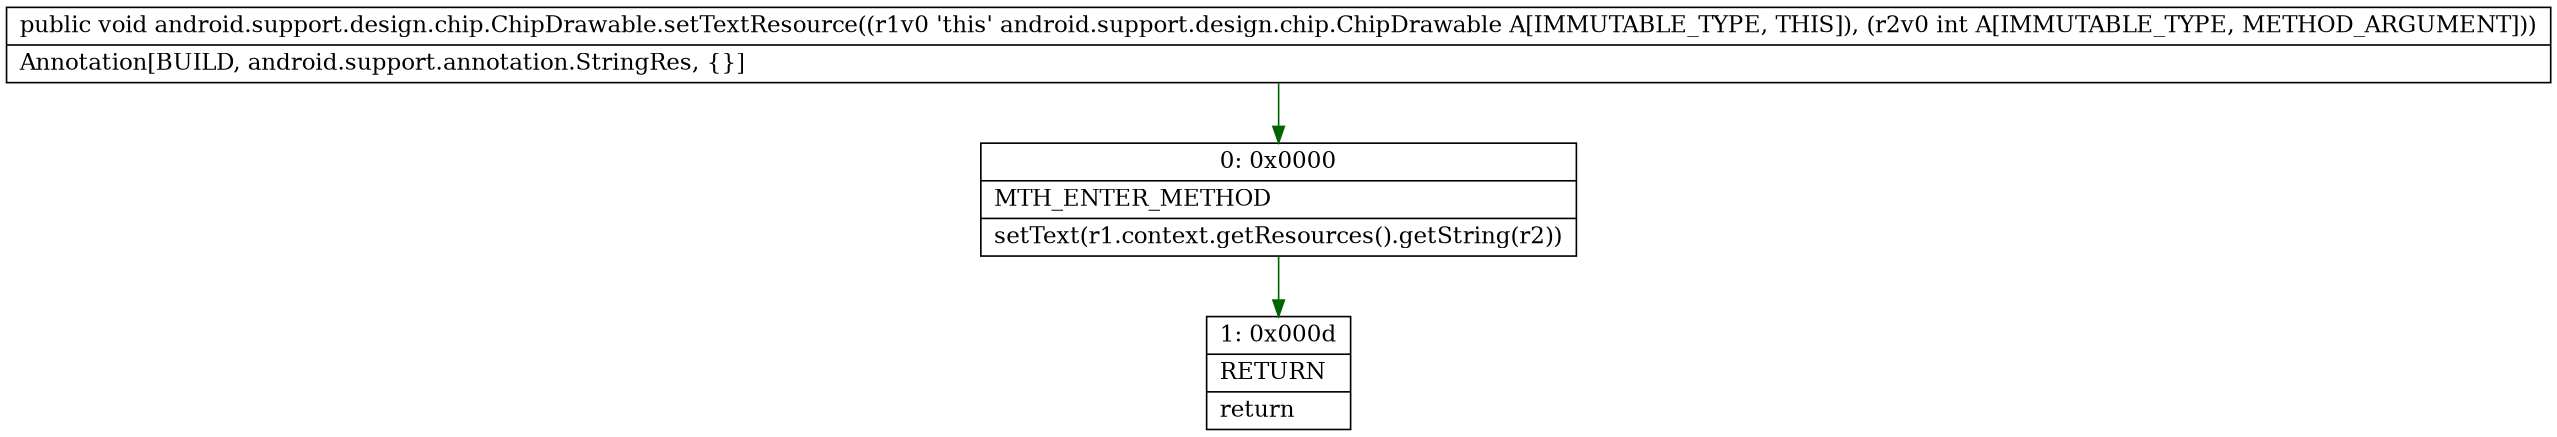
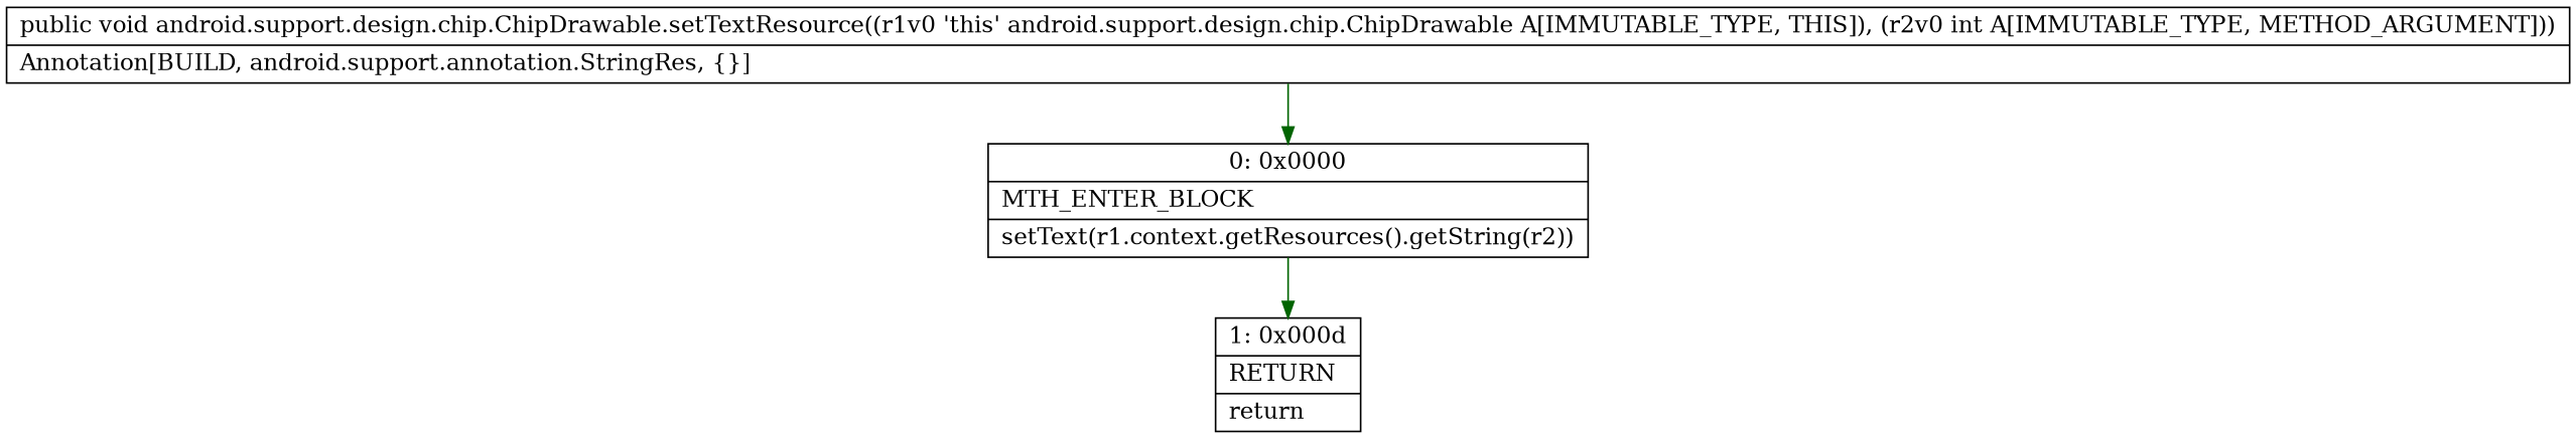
  digraph {
    node [shape=record]
    edge [color=darkgreen]
-   n1 [label="{0\:\ 0x0000|MTH_ENTER_METHOD\l|setText(r1.context.getResources().getString(r2))\l}"]
+   n1 [label="{0\:\ 0x0000|MTH_ENTER_BLOCK\l|setText(r1.context.getResources().getString(r2))\l}"]
    n2 [label="{1\:\ 0x000d|RETURN\l|return\l}"]
    n3 [label="{public void android.support.design.chip.ChipDrawable.setTextResource((r1v0 'this' android.support.design.chip.ChipDrawable A[IMMUTABLE_TYPE, THIS]), (r2v0 int A[IMMUTABLE_TYPE, METHOD_ARGUMENT]))  | Annotation[BUILD, android.support.annotation.StringRes, \{\}]\l}"]
    n1 -> n2
    n3 -> n1
  }
